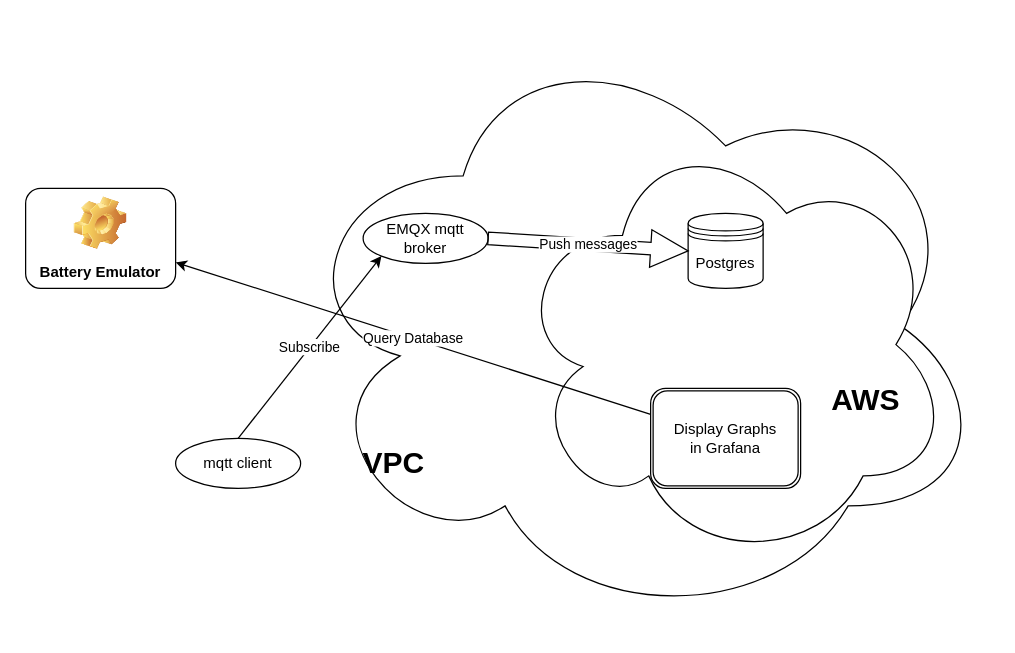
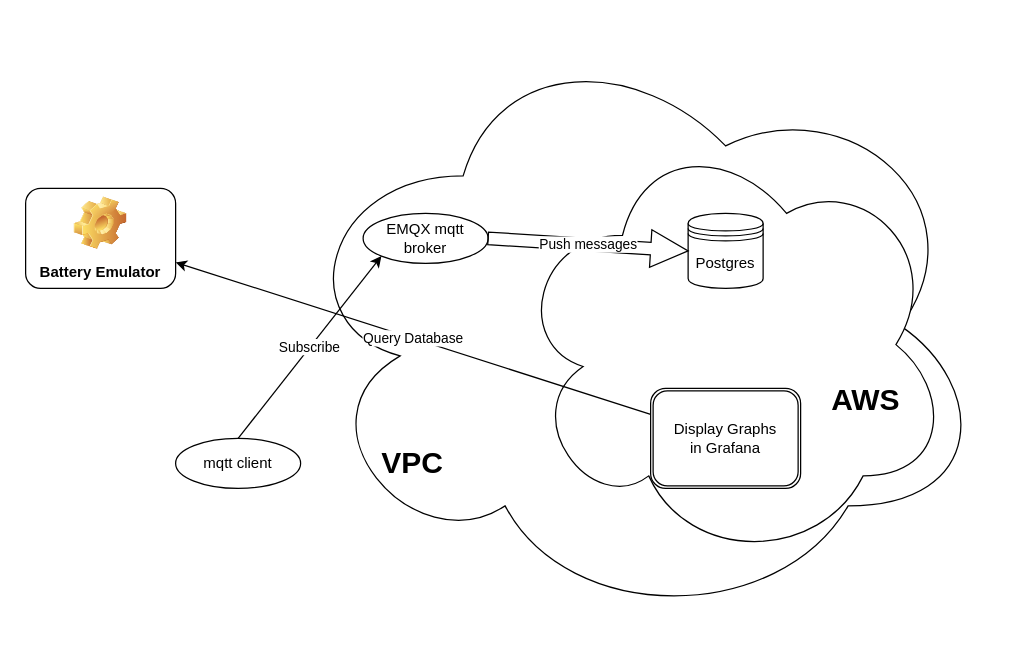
  <mxCell id="0" />
  <mxCell id="1" parent="0" />
  <mxCell id="2" value="" style="ellipse;shape=cloud;whiteSpace=wrap;html=1;" vertex="1" parent="1"><mxGeometry x="230" y="20" width="560" height="480" as="geometry" /></mxCell>
  <mxCell id="3" value="" style="ellipse;shape=cloud;whiteSpace=wrap;html=1;" vertex="1" parent="1"><mxGeometry x="410" y="100" width="350" height="350" as="geometry" /></mxCell>
  <mxCell id="4" value="Battery Emulator" style="label;whiteSpace=wrap;html=1;align=center;verticalAlign=bottom;spacingLeft=0;spacingBottom=4;imageAlign=center;imageVerticalAlign=top;image=img/clipart/Gear_128x128.png" vertex="1" parent="1"><mxGeometry x="20" y="150" width="120" height="80" as="geometry" /></mxCell>
  <mxCell id="5" value="EMQX mqtt broker" style="ellipse;whiteSpace=wrap;html=1;align=center;newEdgeStyle={&quot;edgeStyle&quot;:&quot;entityRelationEdgeStyle&quot;,&quot;startArrow&quot;:&quot;none&quot;,&quot;endArrow&quot;:&quot;none&quot;,&quot;segment&quot;:10,&quot;curved&quot;:1,&quot;sourcePerimeterSpacing&quot;:0,&quot;targetPerimeterSpacing&quot;:0};treeFolding=1;treeMoving=1;" vertex="1" parent="1"><mxGeometry x="290" y="170" width="100" height="40" as="geometry" /></mxCell>
  <mxCell id="6" value="mqtt client" style="ellipse;whiteSpace=wrap;html=1;align=center;newEdgeStyle={&quot;edgeStyle&quot;:&quot;entityRelationEdgeStyle&quot;,&quot;startArrow&quot;:&quot;none&quot;,&quot;endArrow&quot;:&quot;none&quot;,&quot;segment&quot;:10,&quot;curved&quot;:1,&quot;sourcePerimeterSpacing&quot;:0,&quot;targetPerimeterSpacing&quot;:0};treeFolding=1;treeMoving=1;" vertex="1" parent="1"><mxGeometry x="140" y="350" width="100" height="40" as="geometry" /></mxCell>
  <mxCell id="7" value="Subscribe" style="endArrow=classic;html=1;exitX=0.5;exitY=0;exitDx=0;exitDy=0;entryX=0;entryY=1;entryDx=0;entryDy=0;" edge="1" parent="1" source="6" target="5"><mxGeometry width="50" height="50" relative="1" as="geometry"><mxPoint x="470" y="360" as="sourcePoint" /><mxPoint x="520" y="310" as="targetPoint" /></mxGeometry></mxCell>
  <mxCell id="8" value="Postgres" style="shape=datastore;whiteSpace=wrap;html=1;" vertex="1" parent="1"><mxGeometry x="550" y="170" width="60" height="60" as="geometry" /></mxCell>
  <mxCell id="9" value="Query Database" style="edgeStyle=none;html=1;" edge="1" parent="1" source="10" target="4"><mxGeometry relative="1" as="geometry" /></mxCell>
  <mxCell id="10" value="Display Graphs&lt;br&gt;in Grafana" style="shape=ext;double=1;rounded=1;whiteSpace=wrap;html=1;" vertex="1" parent="1"><mxGeometry x="520" y="310" width="120" height="80" as="geometry" /></mxCell>
  <mxCell id="11" value="&lt;h1&gt;AWS&lt;/h1&gt;" style="text;html=1;strokeColor=none;fillColor=none;spacing=5;spacingTop=-20;whiteSpace=wrap;overflow=hidden;rounded=0;" vertex="1" parent="1"><mxGeometry x="660" y="300" width="110" height="40" as="geometry" /></mxCell>
- <mxCell id="12" value="&lt;h1&gt;VPC&lt;/h1&gt;" style="text;html=1;strokeColor=none;fillColor=none;spacing=5;spacingTop=-20;whiteSpace=wrap;overflow=hidden;rounded=0;" vertex="1" parent="1"><mxGeometry x="285" y="350" width="110" height="40" as="geometry" /></mxCell>
+ <mxCell id="12" value="&lt;h1&gt;VPC&lt;/h1&gt;" style="text;html=1;strokeColor=none;fillColor=none;spacing=5;spacingTop=-20;whiteSpace=wrap;overflow=hidden;rounded=0;" vertex="1" parent="1"><mxGeometry x="300" y="350" width="110" height="40" as="geometry" /></mxCell>
  <mxCell id="13" value="Push messages" style="edgeStyle=entityRelationEdgeStyle;html=1;startArrow=none;endArrow=none;segment=10;curved=1;sourcePerimeterSpacing=0;targetPerimeterSpacing=0;entryX=0;entryY=0.5;entryDx=0;entryDy=0;shape=arrow;" edge="1" parent="1" source="5" target="8"><mxGeometry relative="1" as="geometry" /></mxCell>
